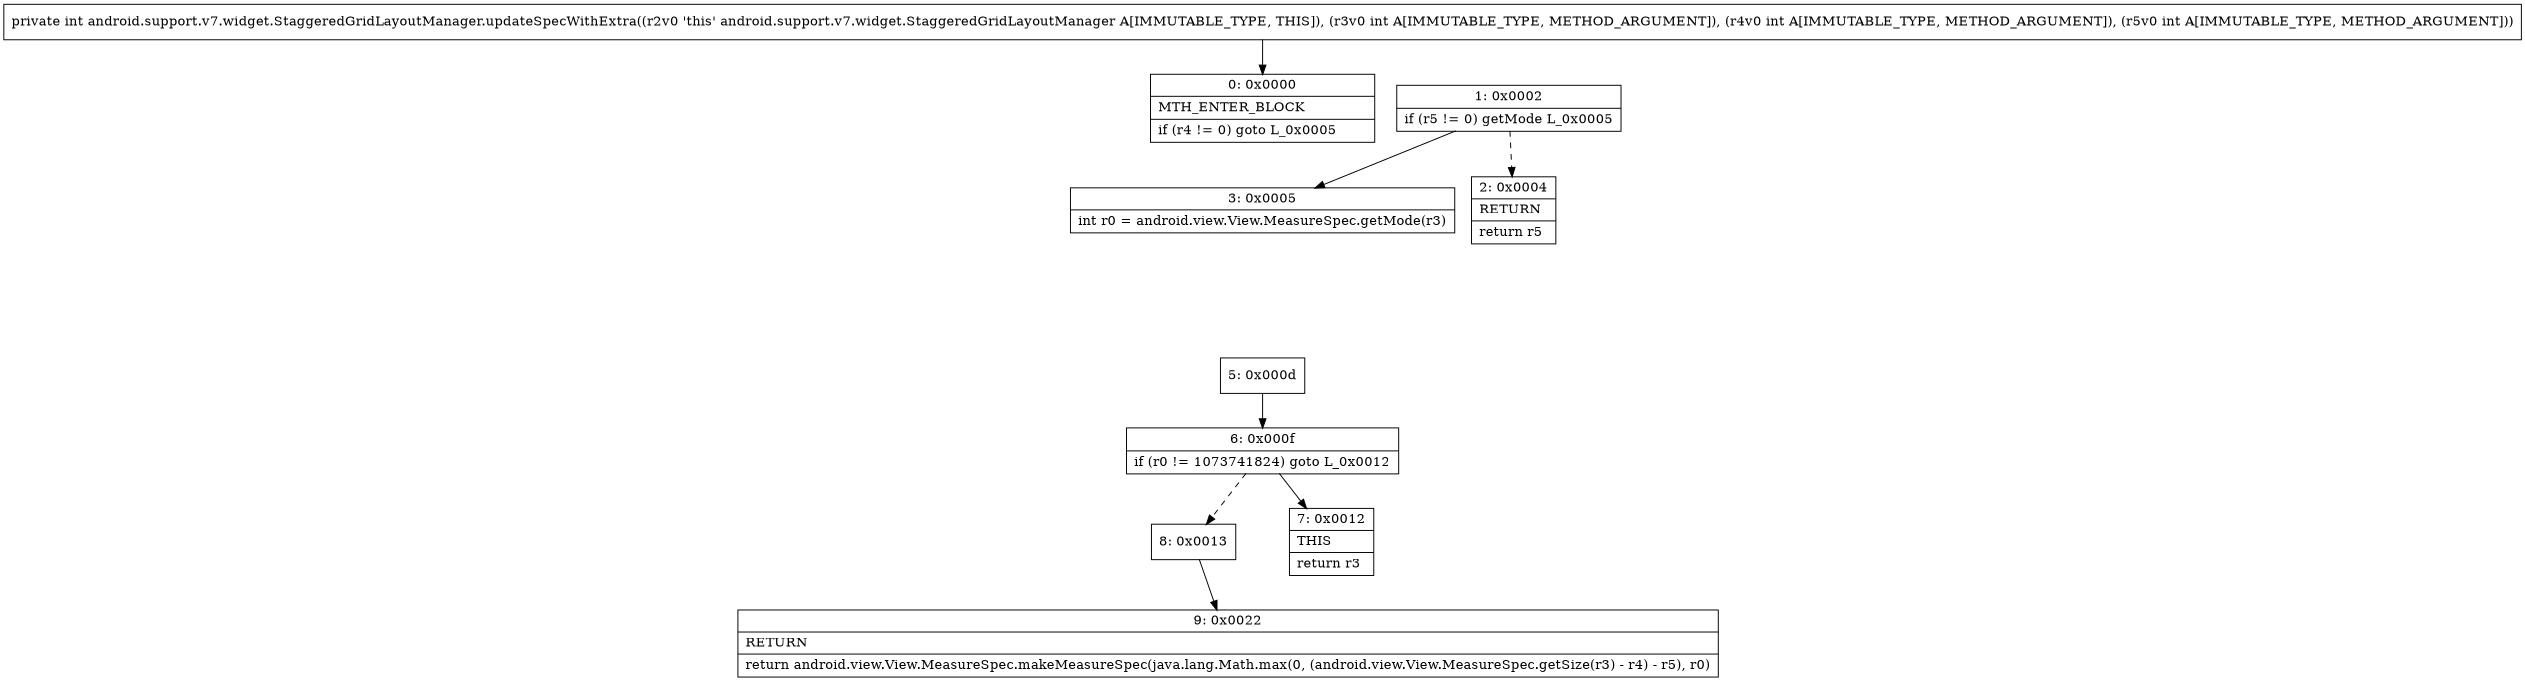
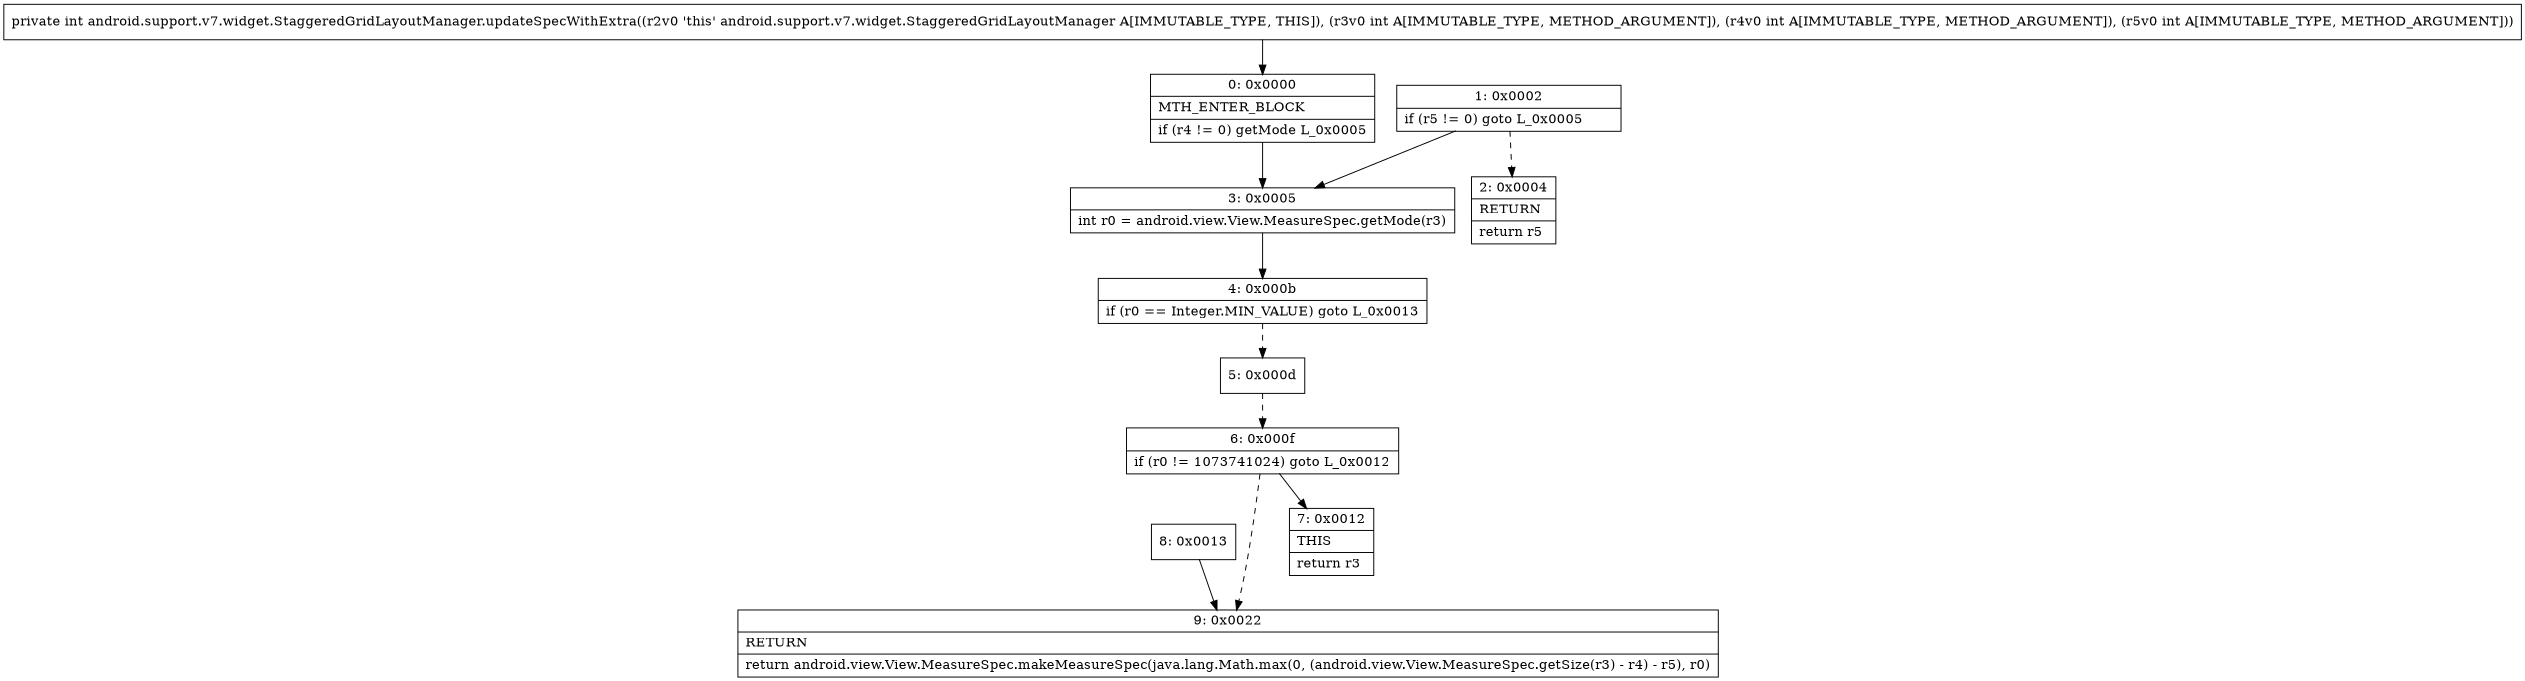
  digraph {
    node [shape=record]
-   n1 [label="{0\:\ 0x0000|MTH_ENTER_BLOCK\l|if (r4 != 0) goto L_0x0005\l}"]
+   n1 [label="{0\:\ 0x0000|MTH_ENTER_BLOCK\l|if (r4 != 0) getMode L_0x0005\l}"]
    n2 [label="{3\:\ 0x0005|int r0 = android.view.View.MeasureSpec.getMode(r3)\l}"]
-   n3 [label="{1\:\ 0x0002|if (r5 != 0) getMode L_0x0005\l}"]
+   n3 [label="{1\:\ 0x0002|if (r5 != 0) goto L_0x0005\l}"]
    n4 [label="{2\:\ 0x0004|RETURN\l|return r5\l}"]
+   n5 [label="{4\:\ 0x000b|if (r0 == Integer.MIN_VALUE) goto L_0x0013\l}"]
    n6 [label="{5\:\ 0x000d}"]
-   n7 [label="{6\:\ 0x000f|if (r0 != 1073741824) goto L_0x0012\l}"]
+   n7 [label="{6\:\ 0x000f|if (r0 != 1073741024) goto L_0x0012\l}"]
    n8 [label="{8\:\ 0x0013}"]
    n9 [label="{9\:\ 0x0022|RETURN\l|return android.view.View.MeasureSpec.makeMeasureSpec(java.lang.Math.max(0, (android.view.View.MeasureSpec.getSize(r3) \- r4) \- r5), r0)\l}"]
    n10 [label="{7\:\ 0x0012|THIS\l|return r3\l}"]
    n11 [label="{private int android.support.v7.widget.StaggeredGridLayoutManager.updateSpecWithExtra((r2v0 'this' android.support.v7.widget.StaggeredGridLayoutManager A[IMMUTABLE_TYPE, THIS]), (r3v0 int A[IMMUTABLE_TYPE, METHOD_ARGUMENT]), (r4v0 int A[IMMUTABLE_TYPE, METHOD_ARGUMENT]), (r5v0 int A[IMMUTABLE_TYPE, METHOD_ARGUMENT])) }"]
+   n1 -> n2
+   n2 -> n5
    n3 -> n2
    n3 -> n4 [style=dashed]
-   n6 -> n7
-   n7 -> n8 [style=dashed]
+   n5 -> n6 [style=dashed]
+   n6 -> n7 [style=dashed]
+   n7 -> n9 [style=dashed]
    n7 -> n10
    n8 -> n9
    n11 -> n1
  }
